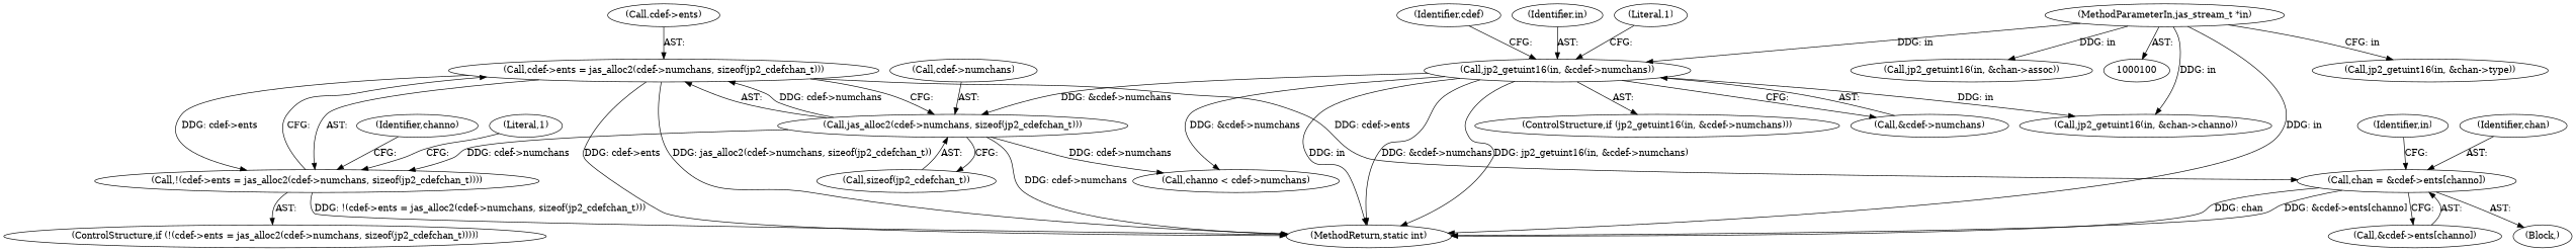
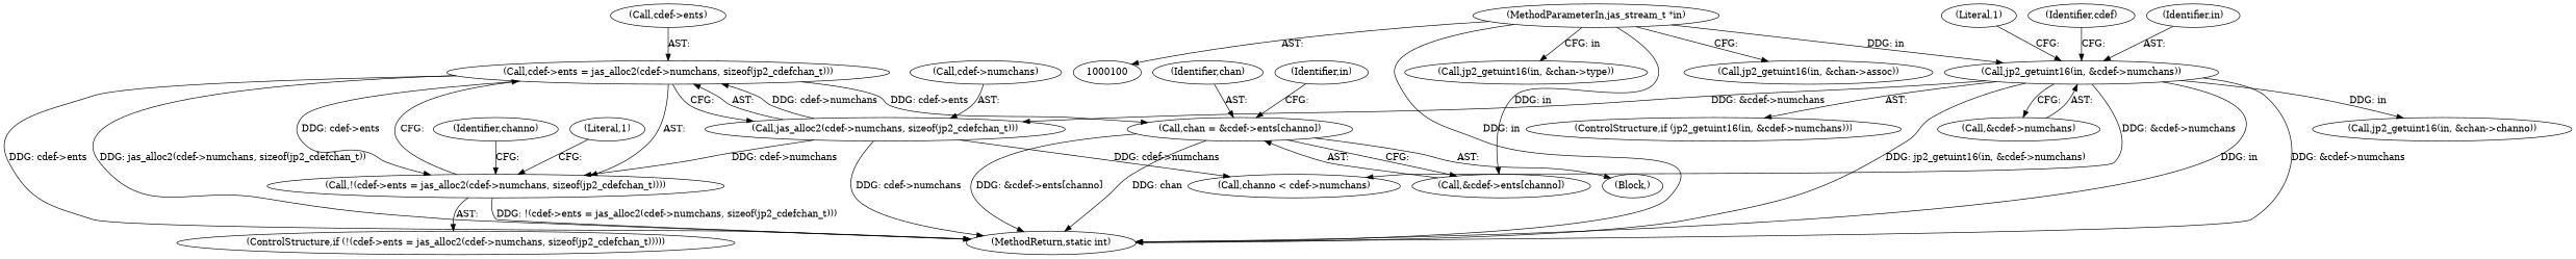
  digraph {
    n1 [label="(Call,cdef->ents = jas_alloc2(cdef->numchans, sizeof(jp2_cdefchan_t)))"]
    n2 [label="(Call,jas_alloc2(cdef->numchans, sizeof(jp2_cdefchan_t)))"]
    n3 [label="(Call,!(cdef->ents = jas_alloc2(cdef->numchans, sizeof(jp2_cdefchan_t))))"]
    n4 [label="(Call,chan = &cdef->ents[channo])"]
    n5 [label="(MethodReturn,static int)"]
    n6 [label="(Call,channo < cdef->numchans)"]
-   n7 [label="(Call,sizeof(jp2_cdefchan_t))"]
    n8 [label="(ControlStructure,if (!(cdef->ents = jas_alloc2(cdef->numchans, sizeof(jp2_cdefchan_t)))))"]
    n9 [label="(Call,&cdef->ents[channo])"]
    n10 [label="(Block,)"]
    n11 [label="(Call,jp2_getuint16(in, &cdef->numchans))"]
    n12 [label="(Call,jp2_getuint16(in, &chan->channo))"]
    n13 [label="(ControlStructure,if (jp2_getuint16(in, &cdef->numchans)))"]
    n14 [label="(Call,&cdef->numchans)"]
    n15 [label="(MethodParameterIn,jas_stream_t *in)"]
    n16 [label="(Call,jp2_getuint16(in, &chan->type))"]
    n17 [label="(Call,jp2_getuint16(in, &chan->assoc))"]
    1000100
    n19 [label="(Identifier,in)"]
    n20 [label="(Identifier,chan)"]
    n21 [label="(Call,cdef->ents)"]
    n22 [label="(Literal,1)"]
    n23 [label="(Identifier,cdef)"]
    n24 [label="(Call,cdef->numchans)"]
    n25 [label="(Identifier,in)"]
    n26 [label="(Identifier,channo)"]
    n27 [label="(Literal,1)"]
    n1 -> n2 [label="CFG: "]
    n1 -> n3 [label="AST: "]
    n1 -> n3 [label="DDG: cdef->ents"]
    n1 -> n4 [label="DDG: cdef->ents"]
    n1 -> n5 [label="DDG: cdef->ents"]
    n1 -> n5 [label="DDG: jas_alloc2(cdef->numchans, sizeof(jp2_cdefchan_t))"]
    n2 -> n1 [label="AST: "]
    n2 -> n1 [label="DDG: cdef->numchans"]
    n2 -> n3 [label="DDG: cdef->numchans"]
    n2 -> n5 [label="DDG: cdef->numchans"]
    n2 -> n6 [label="DDG: cdef->numchans"]
-   n2 -> n7 [label="CFG: "]
    n3 -> n1 [label="CFG: "]
    n3 -> n5 [label="DDG: !(cdef->ents = jas_alloc2(cdef->numchans, sizeof(jp2_cdefchan_t)))"]
    n3 -> n8 [label="AST: "]
    n4 -> n5 [label="DDG: chan"]
    n4 -> n5 [label="DDG: &cdef->ents[channo]"]
    n4 -> n9 [label="CFG: "]
    n4 -> n10 [label="AST: "]
-   n7 -> n2 [label="AST: "]
    n9 -> n4 [label="AST: "]
    n11 -> n2 [label="DDG: &cdef->numchans"]
    n11 -> n5 [label="DDG: &cdef->numchans"]
    n11 -> n5 [label="DDG: jp2_getuint16(in, &cdef->numchans)"]
    n11 -> n5 [label="DDG: in"]
    n11 -> n6 [label="DDG: &cdef->numchans"]
    n11 -> n12 [label="DDG: in"]
    n11 -> n13 [label="AST: "]
    n11 -> n14 [label="CFG: "]
    n14 -> n11 [label="AST: "]
    n15 -> n5 [label="DDG: in"]
    n15 -> n11 [label="DDG: in"]
-   n15 -> n12 [label="DDG: in"]
+   n15 -> n9 [label="DDG: in"]
    n15 -> n16 [label="CFG: in"]
-   n15 -> n17 [label="DDG: in"]
+   n15 -> n17 [label="CFG: "]
    n15 -> 1000100 [label="AST: "]
    n19 -> n11 [label="AST: "]
    n20 -> n4 [label="AST: "]
    n21 -> n1 [label="AST: "]
    n22 -> n11 [label="CFG: "]
    n23 -> n11 [label="CFG: "]
    n24 -> n2 [label="AST: "]
    n25 -> n4 [label="CFG: "]
    n26 -> n3 [label="CFG: "]
    n27 -> n3 [label="CFG: "]
  }
